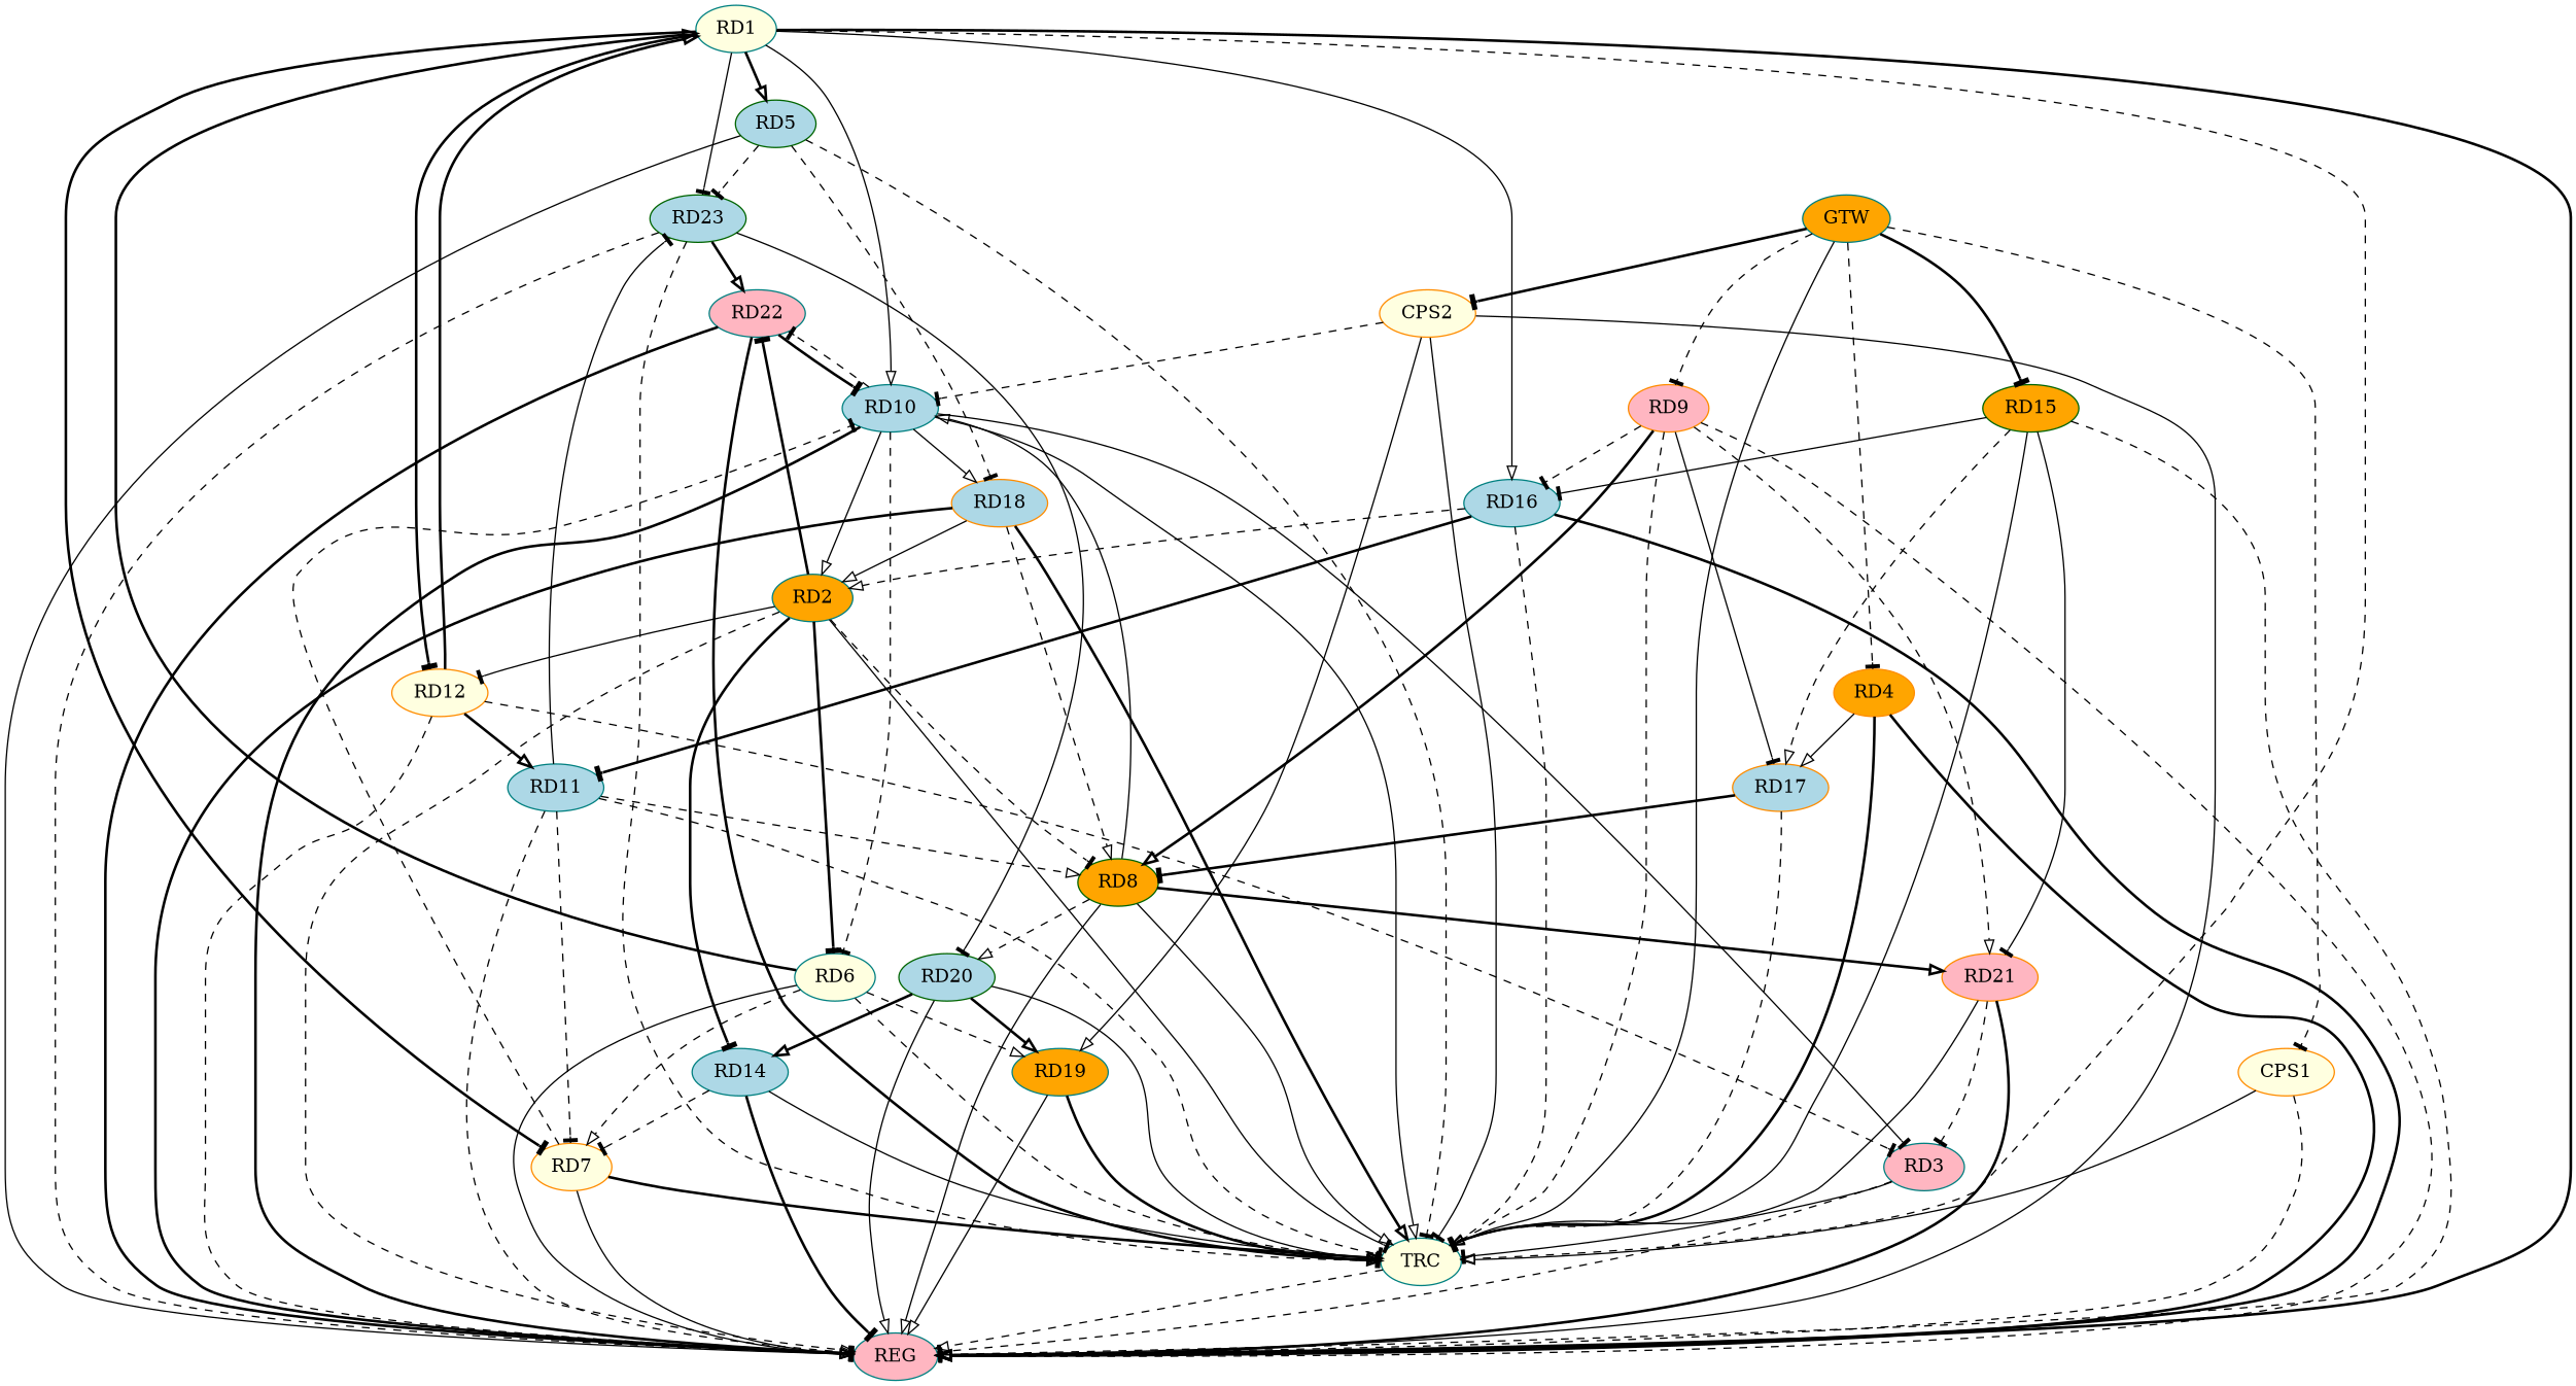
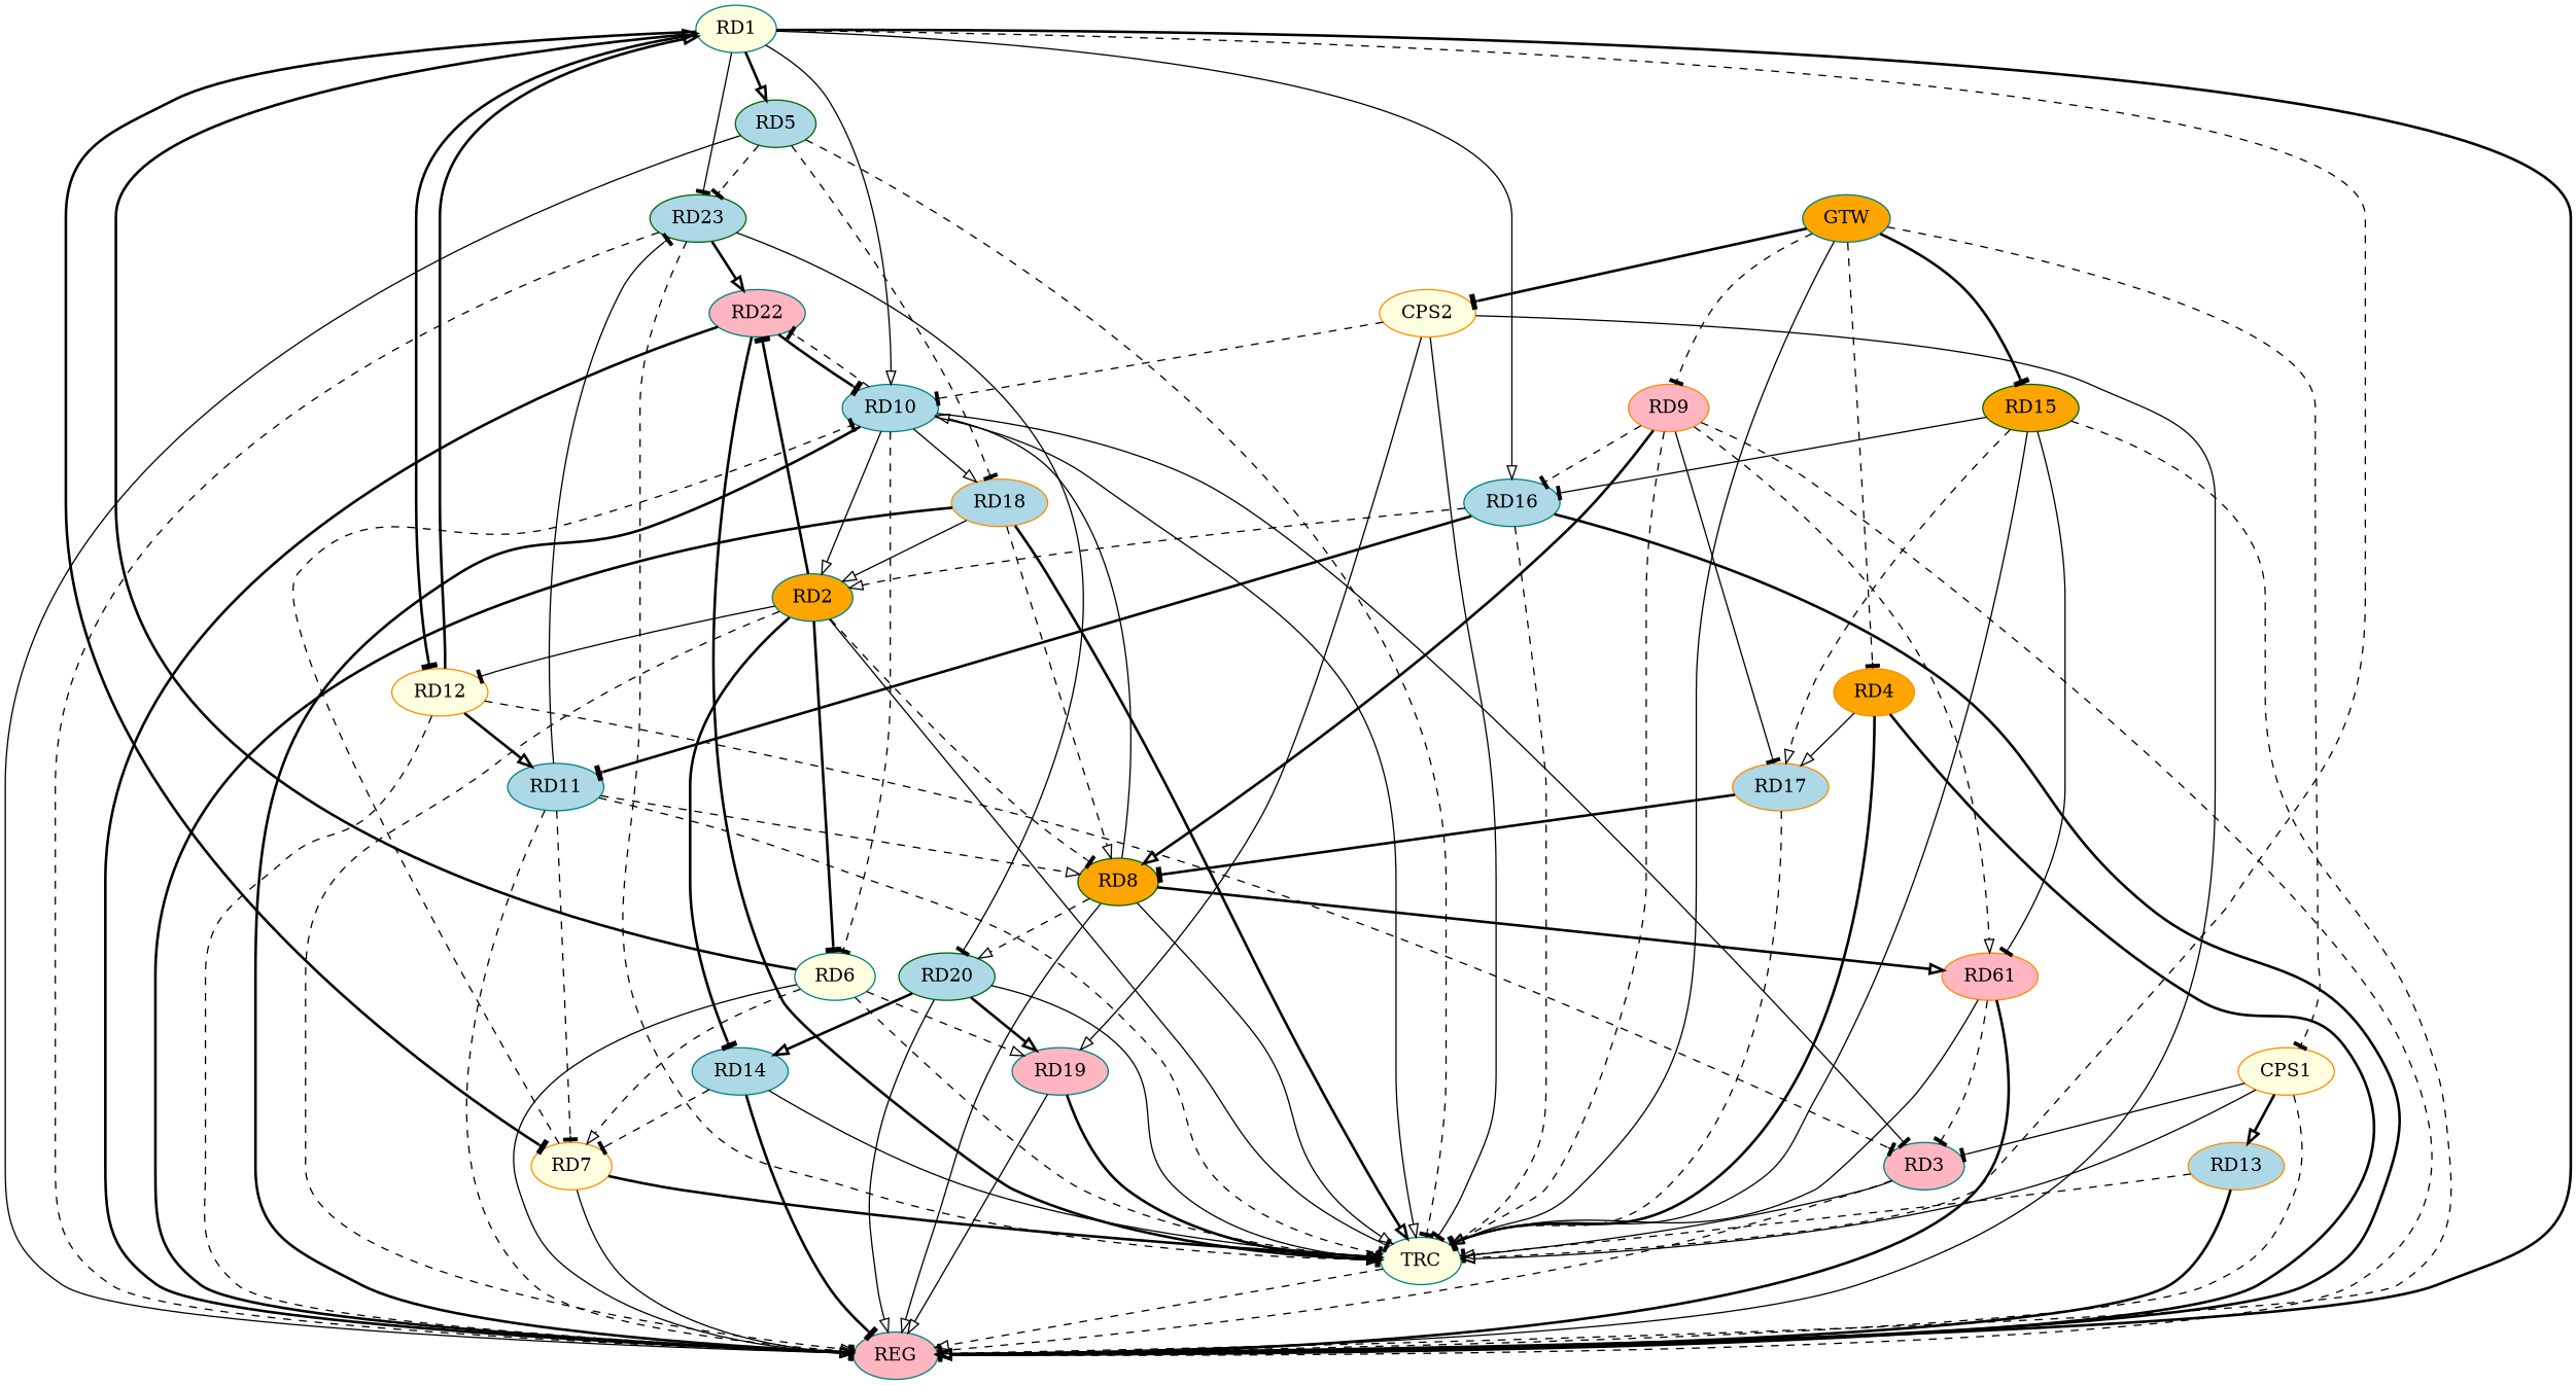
  strict digraph {
    node [color=teal fillcolor=lightblue style=filled]
    edge [arrowhead=onormal style=dashed]
    n1 [fillcolor=lightyellow label=RD1]
    n2 [color=darkgreen label=RD5]
    n3 [color=darkorange fillcolor=lightyellow label=RD7]
    n4 [label=RD10]
    n5 [color=darkorange fillcolor=lightyellow label=RD12]
    n6 [label=RD16]
    n7 [fillcolor=lightpink label=REG]
    n8 [fillcolor=lightyellow label=TRC]
    n9 [color=darkgreen label=RD23]
    n10 [color=darkorange label=RD18]
    n11 [fillcolor=lightpink label=RD22]
    n12 [fillcolor=orange label=RD2]
    n13 [fillcolor=lightyellow label=RD6]
    n14 [fillcolor=lightpink label=RD3]
    n15 [label=RD11]
    n16 [color=darkgreen fillcolor=orange label=RD8]
    n17 [label=RD14]
-   n18 [fillcolor=orange label=RD19]
+   n18 [fillcolor=lightpink label=RD19]
    n19 [color=darkgreen label=RD20]
-   n20 [color=darkorange fillcolor=lightpink label=RD21]
+   n20 [color=darkorange fillcolor=lightpink label=RD61]
    n21 [color=darkorange fillcolor=orange label=RD4]
    n22 [color=darkorange label=RD17]
    n23 [color=darkorange fillcolor=lightpink label=RD9]
+   n24 [color=darkorange label=RD13]
    n25 [color=darkgreen fillcolor=orange label=RD15]
    n26 [color=darkorange fillcolor=lightyellow label=CPS1]
    n27 [color=darkorange fillcolor=lightyellow label=CPS2]
    n28 [fillcolor=orange label=GTW]
    n1 -> n2 [style=bold]
    n1 -> n3 [arrowhead=tee style=bold]
    n1 -> n4 [style=solid]
    n1 -> n5 [arrowhead=tee style=bold]
    n1 -> n6 [style=solid]
    n1 -> n7 [style=bold]
    n1 -> n8
    n1 -> n9 [arrowhead=tee style=solid]
    n2 -> n7 [style=solid]
    n2 -> n8 [arrowhead=tee]
    n2 -> n9 [arrowhead=tee]
    n2 -> n10 [arrowhead=tee]
    n3 -> n4 [arrowhead=tee]
    n3 -> n7 [arrowhead=tee style=solid]
    n3 -> n8 [style=bold]
    n4 -> n7 [arrowhead=tee style=bold]
    n4 -> n8 [style=solid]
    n4 -> n10 [style=solid]
    n4 -> n11 [arrowhead=tee]
    n4 -> n12 [style=solid]
    n4 -> n13 [arrowhead=tee]
    n4 -> n14 [arrowhead=tee style=solid]
    n5 -> n1 [style=bold]
    n5 -> n7
    n5 -> n14 [arrowhead=tee]
    n5 -> n15 [style=bold]
    n6 -> n7 [style=bold]
    n6 -> n8 [arrowhead=tee]
    n6 -> n12
    n6 -> n15 [arrowhead=tee style=bold]
    n8 -> n7
    n9 -> n7
    n9 -> n8
    n9 -> n11 [style=bold]
    n9 -> n19 [arrowhead=tee style=solid]
    n10 -> n7 [arrowhead=tee style=bold]
    n10 -> n8 [style=bold]
    n10 -> n12 [style=solid]
    n10 -> n16
    n11 -> n4 [arrowhead=tee style=bold]
    n11 -> n7 [arrowhead=tee style=bold]
    n11 -> n8 [arrowhead=tee style=bold]
    n12 -> n5 [arrowhead=tee style=solid]
    n12 -> n7
    n12 -> n8 [arrowhead=tee style=solid]
    n12 -> n11 [arrowhead=tee style=bold]
    n12 -> n13 [arrowhead=tee style=bold]
    n12 -> n16 [arrowhead=tee]
    n12 -> n17 [arrowhead=tee style=bold]
    n13 -> n1 [style=bold]
    n13 -> n3
    n13 -> n7 [style=solid]
    n13 -> n8
    n13 -> n18
    n14 -> n7 [arrowhead=tee]
    n14 -> n8 [arrowhead=tee style=solid]
    n15 -> n3 [arrowhead=tee]
    n15 -> n7
    n15 -> n8 [arrowhead=tee]
    n15 -> n9 [arrowhead=tee style=solid]
    n15 -> n16
    n16 -> n4 [style=solid]
    n16 -> n7 [style=solid]
    n16 -> n8 [style=solid]
    n16 -> n19
    n16 -> n20 [style=bold]
    n17 -> n3 [arrowhead=tee]
    n17 -> n7 [arrowhead=tee style=bold]
    n17 -> n8 [arrowhead=tee style=solid]
    n18 -> n7 [style=solid]
    n18 -> n8 [style=bold]
    n19 -> n7 [style=solid]
    n19 -> n8 [arrowhead=tee style=solid]
    n19 -> n17 [style=bold]
    n19 -> n18 [style=bold]
    n20 -> n7 [style=bold]
    n20 -> n8 [style=solid]
    n20 -> n14 [arrowhead=tee]
    n21 -> n7 [style=bold]
    n21 -> n8 [arrowhead=tee style=bold]
    n21 -> n22 [style=solid]
    n22 -> n8
    n22 -> n16 [arrowhead=tee style=bold]
    n23 -> n6 [arrowhead=tee]
    n23 -> n7 [arrowhead=tee]
    n23 -> n8
    n23 -> n16 [style=bold]
    n23 -> n20
    n23 -> n22 [arrowhead=tee style=solid]
+   n24 -> n7 [style=bold]
+   n24 -> n8
    n25 -> n6 [arrowhead=tee style=solid]
    n25 -> n7 [arrowhead=tee]
    n25 -> n8 [arrowhead=tee style=solid]
    n25 -> n20 [arrowhead=tee style=solid]
    n25 -> n22
    n26 -> n7
    n26 -> n8 [style=solid]
+   n26 -> n14 [arrowhead=tee style=solid]
+   n26 -> n24 [style=bold]
    n27 -> n4 [arrowhead=tee]
    n27 -> n7 [arrowhead=tee style=solid]
    n27 -> n8 [arrowhead=tee style=solid]
    n27 -> n18 [style=solid]
    n28 -> n8 [arrowhead=tee style=solid]
    n28 -> n21 [arrowhead=tee]
    n28 -> n23 [arrowhead=tee]
    n28 -> n25 [arrowhead=tee style=bold]
    n28 -> n26 [arrowhead=tee]
    n28 -> n27 [arrowhead=tee style=bold]
  }
